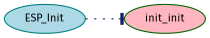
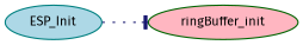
  digraph {
    rankdir=LR
    fontname="Fira Sans"
    node [fontname="Fira Sans" fontsize=10 shape=ellipse style=filled]
    n1 [color=teal fillcolor=lightblue fontcolor=black height=0.2 label=ESP_Init width=0.4]
-   n2 [color=darkgreen fillcolor=lightpink height=0.2 label=init_init width=0.4]
+   n2 [color=darkgreen fillcolor=lightpink height=0.2 label=ringBuffer_init width=0.4]
    n1 -> n2 [color=midnightblue fontname="Fira Sans" fontsize=10 labelfontname=Helvetica labelfontsize=10 style=dotted arrowhead=tee]
  }
